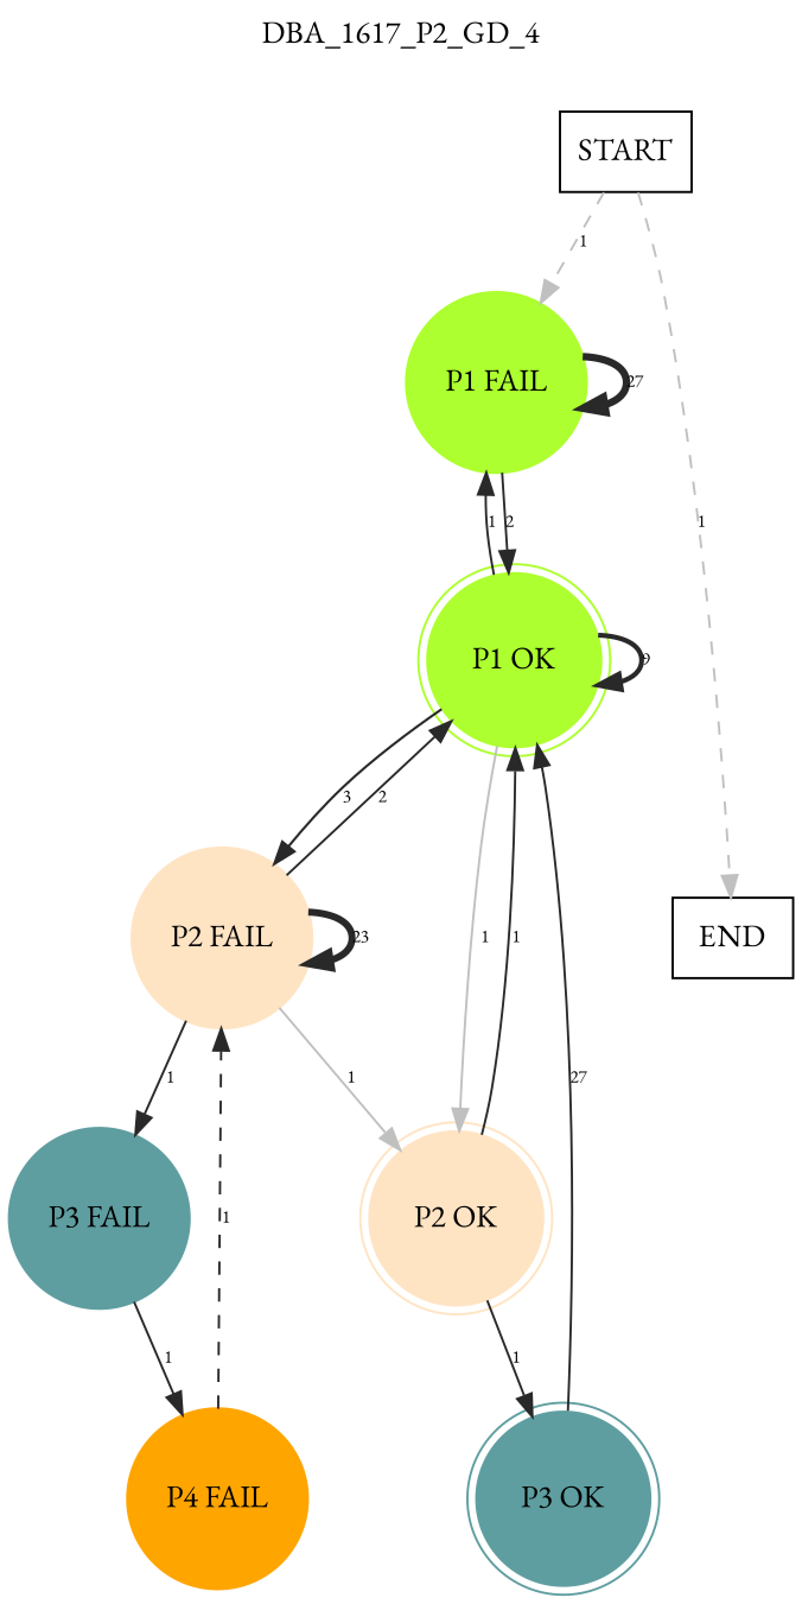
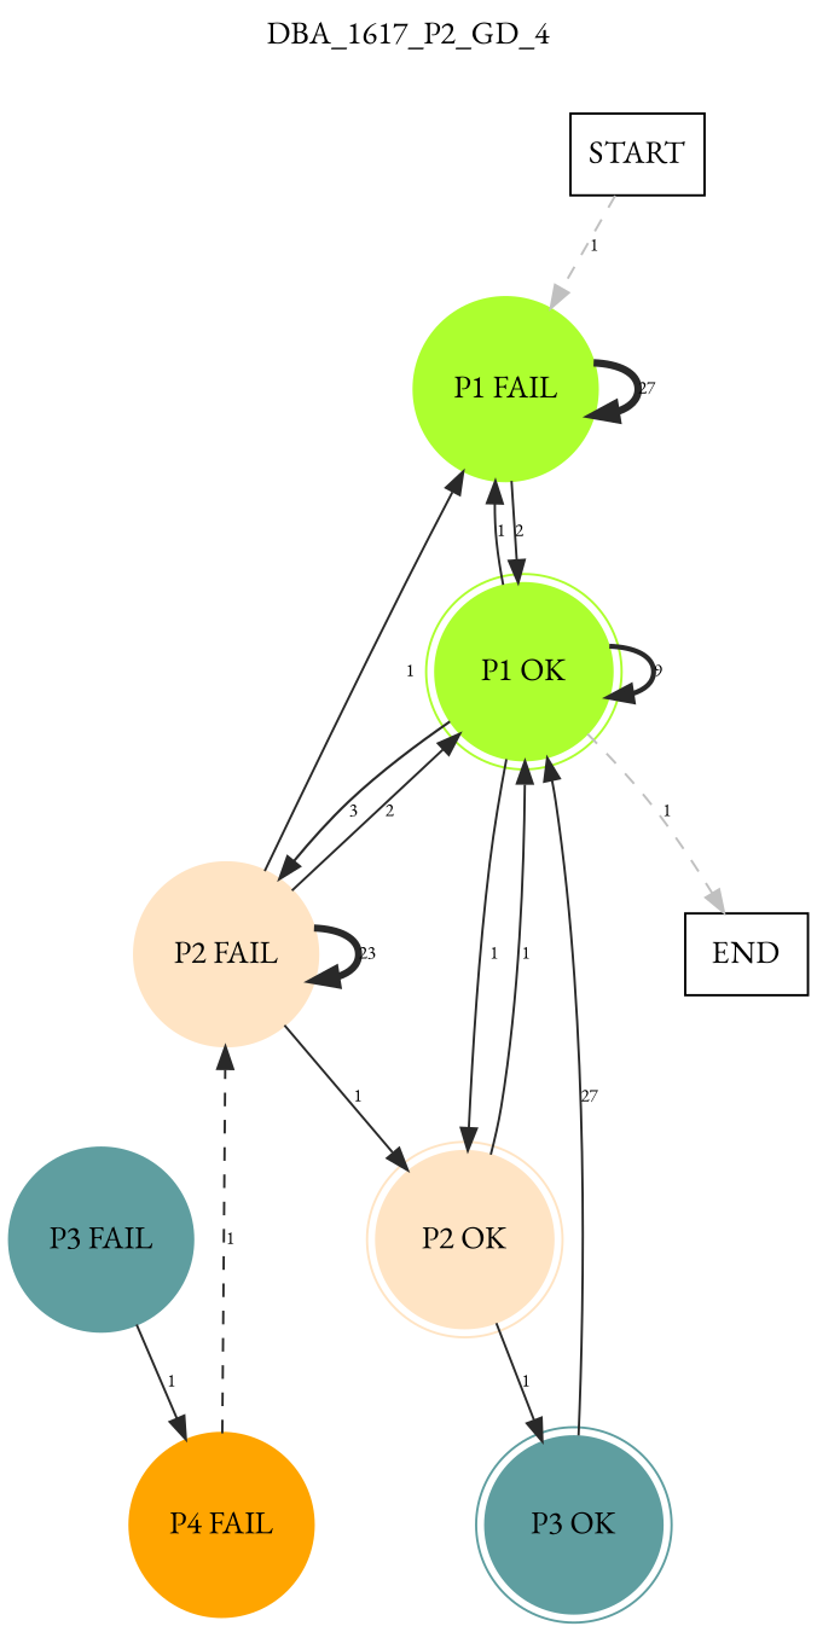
  digraph {
    fontname="EB Garamond"
    label=DBA_1617_P2_GD_4
    labelloc=t
    node [color=black fontname="EB Garamond" shape=circle style=filled]
    edge [color=grey16 fontname="EB Garamond" fontsize=8 labelfloat=false penwidth=1]
    START [fillcolor=white shape=box]
    "P1 FAIL" [color=greenyellow]
    "P1 OK" [color=greenyellow peripheries=2]
    "P2 FAIL" [color=bisque]
    "P2 OK" [color=bisque peripheries=2]
    END [fillcolor=white shape=box]
    "P3 FAIL" [color=cadetblue]
    "P3 OK" [color=cadetblue peripheries=2]
    "P4 FAIL" [color=orange]
    START -> "P1 FAIL" [color=grey label=1 style=dashed penwidth=""]
    "P1 FAIL" -> "P1 FAIL" [label=27 penwidth=3.29583686600433]
    "P1 FAIL" -> "P1 OK" [label=2]
    "P1 OK" -> "P1 FAIL" [label=1]
    "P1 OK" -> "P1 OK" [label=9 penwidth=2.19722457733622]
    "P1 OK" -> "P2 FAIL" [label=3 penwidth=1.09861228866811]
-   "P1 OK" -> "P2 OK" [color=grey label=1]
-   START -> END [color=grey label=1 style=dashed penwidth=""]
+   "P1 OK" -> "P2 OK" [label=1]
+   "P1 OK" -> END [color=grey label=1 style=dashed penwidth=""]
    "P2 FAIL" -> "P1 OK" [label=2]
    "P2 FAIL" -> "P2 FAIL" [label=23 penwidth=3.13549421592915]
-   "P2 FAIL" -> "P2 OK" [color=grey label=1]
-   "P2 FAIL" -> "P3 FAIL" [label=1]
+   "P2 FAIL" -> "P2 OK" [label=1]
+   "P2 FAIL" -> "P1 FAIL" [label=1]
    "P2 OK" -> "P1 OK" [label=1]
    "P2 OK" -> "P3 OK" [label=1]
    "P3 FAIL" -> "P4 FAIL" [label=1]
    "P3 OK" -> "P1 OK" [label=27]
    "P4 FAIL" -> "P2 FAIL" [label=1 style=dashed]
  }
